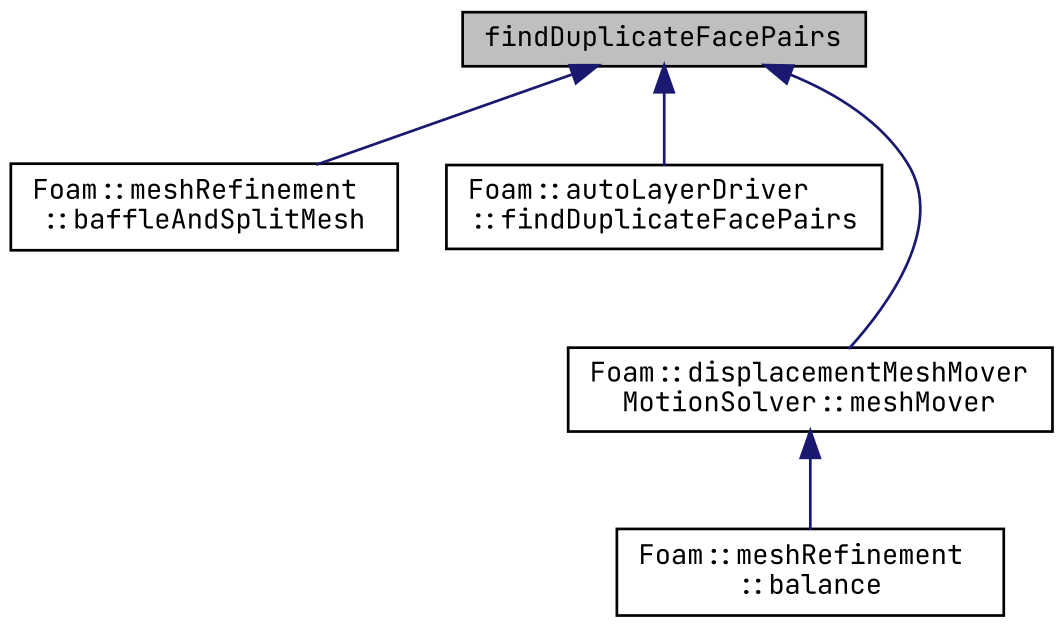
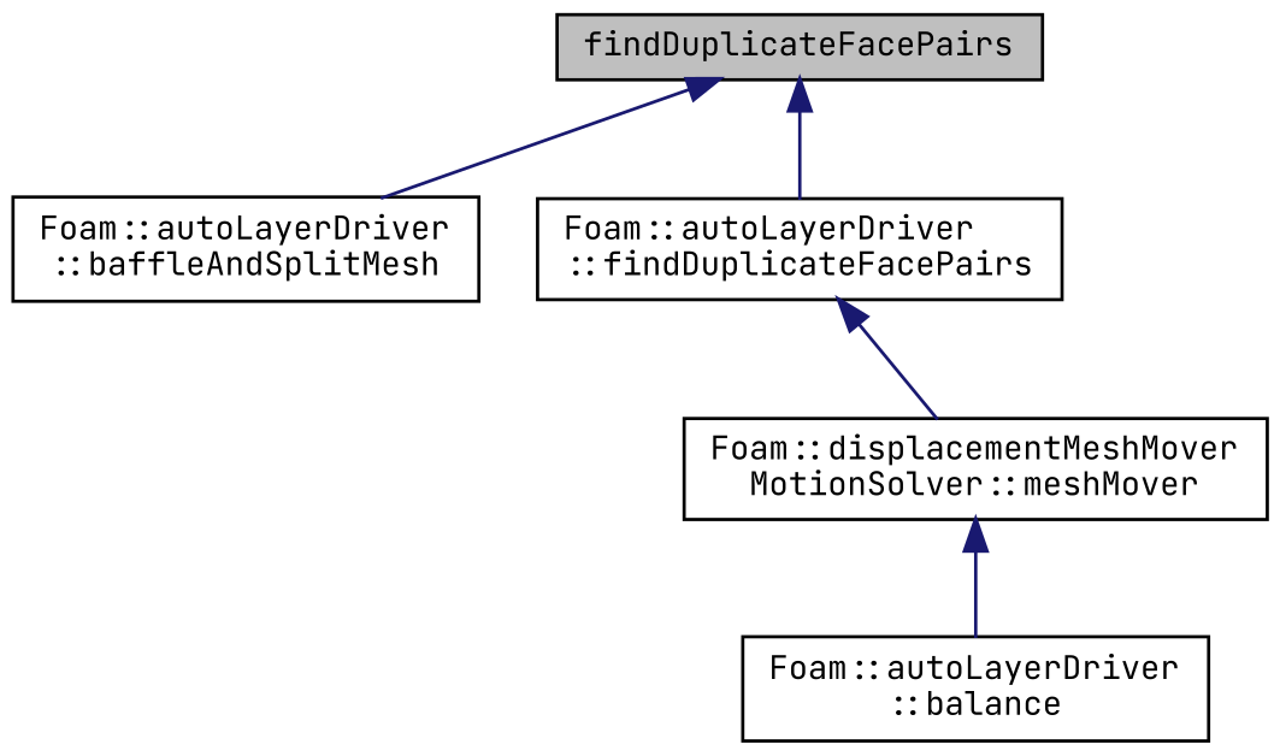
  digraph {
    fontname="JetBrains Mono"
    rankdir=TB
    node [color=black fontname="JetBrains Mono" fontsize=10 shape=record]
    edge [color=midnightblue dir=back fontname="JetBrains Mono" fontsize=10 labelfontname=FreeSans labelfontsize=10 style=solid]
    n1 [fillcolor=grey75 fontcolor=black height=0.2 label=findDuplicateFacePairs style=filled width=0.4]
-   n2 [height=0.2 label="Foam::meshRefinement\l::baffleAndSplitMesh" width=0.4]
+   n2 [height=0.2 label="Foam::autoLayerDriver\l::baffleAndSplitMesh" width=0.4]
    n3 [height=0.2 label="Foam::autoLayerDriver\l::findDuplicateFacePairs" width=0.4]
    n4 [height=0.2 label="Foam::displacementMeshMover\lMotionSolver::meshMover" width=0.4]
-   n5 [height=0.2 label="Foam::meshRefinement\l::balance" width=0.4]
+   n5 [height=0.2 label="Foam::autoLayerDriver\l::balance" width=0.4]
    n1 -> n2
    n1 -> n3
-   n1 -> n4
+   n3 -> n4
    n4 -> n5
  }
